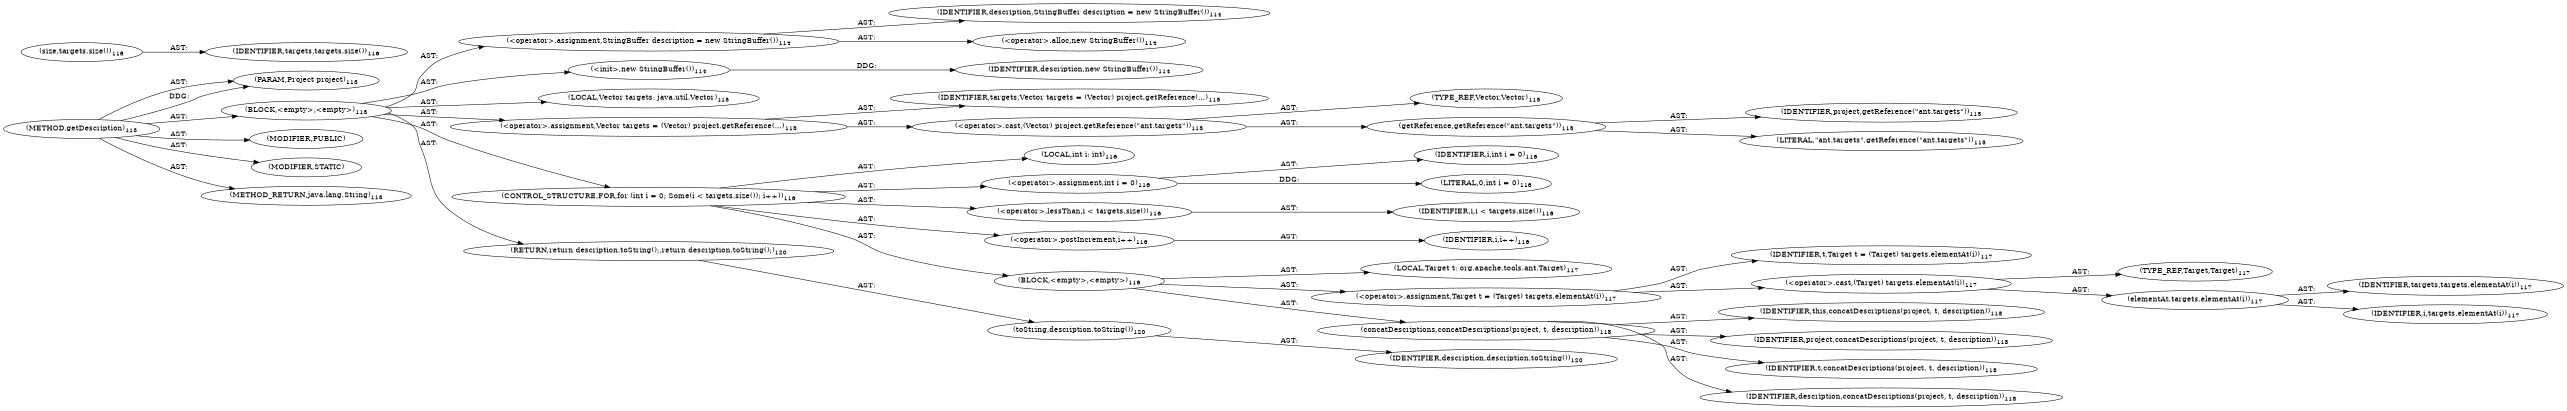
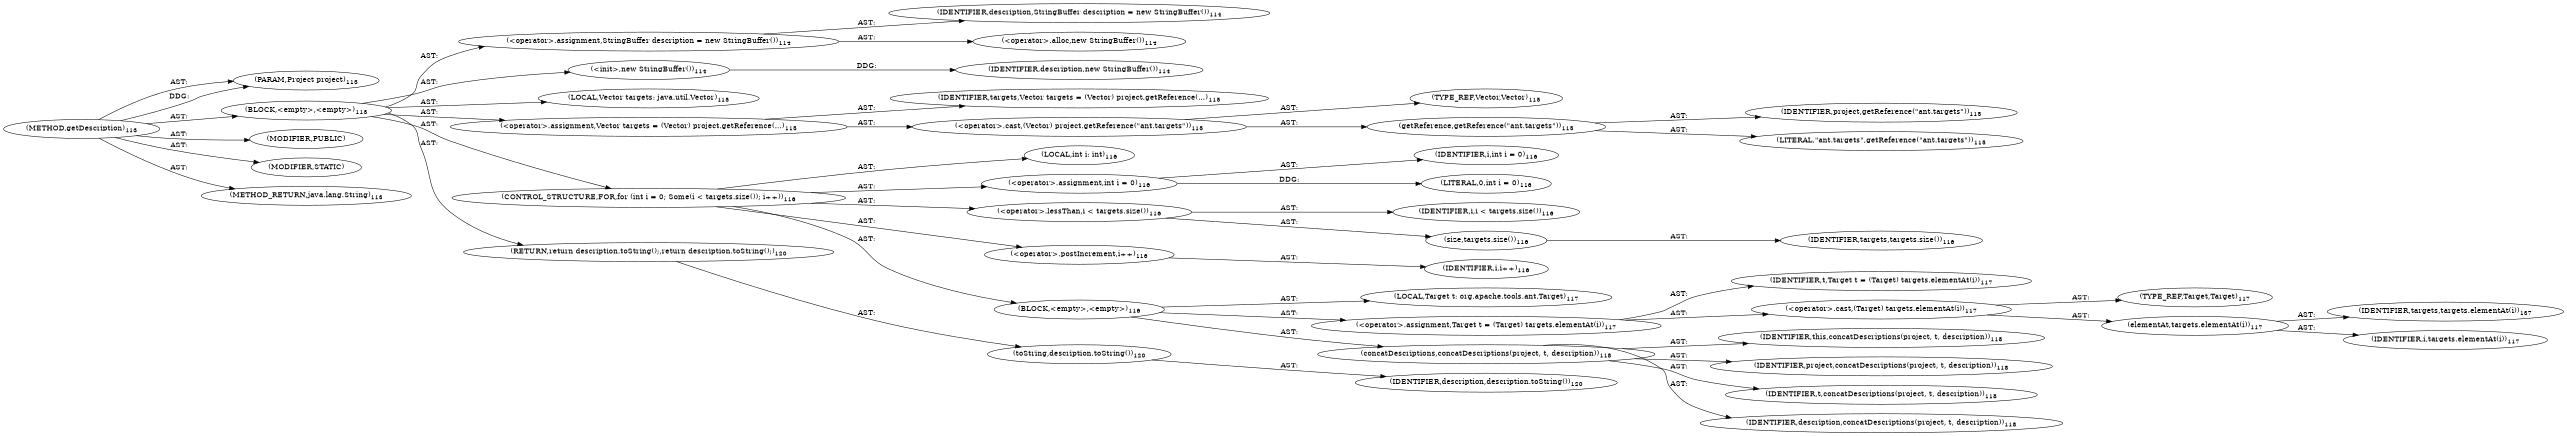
  digraph {
    rankdir=LR
    n1 [label=<(METHOD,getDescription)<SUB>113</SUB>>]
    n2 [label=<(PARAM,Project project)<SUB>113</SUB>>]
    n3 [label=<(BLOCK,&lt;empty&gt;,&lt;empty&gt;)<SUB>113</SUB>>]
    n4 [label=<(MODIFIER,PUBLIC)>]
    n5 [label=<(MODIFIER,STATIC)>]
    n6 [label=<(METHOD_RETURN,java.lang.String)<SUB>113</SUB>>]
    n7 [label=<(&lt;operator&gt;.assignment,StringBuffer description = new StringBuffer())<SUB>114</SUB>>]
    n8 [label=<(&lt;init&gt;,new StringBuffer())<SUB>114</SUB>>]
    n9 [label=<(LOCAL,Vector targets: java.util.Vector)<SUB>115</SUB>>]
    n10 [label=<(&lt;operator&gt;.assignment,Vector targets = (Vector) project.getReference(...)<SUB>115</SUB>>]
    n11 [label=<(CONTROL_STRUCTURE,FOR,for (int i = 0; Some(i &lt; targets.size()); i++))<SUB>116</SUB>>]
    n12 [label=<(RETURN,return description.toString();,return description.toString();)<SUB>120</SUB>>]
    n13 [label=<(IDENTIFIER,description,StringBuffer description = new StringBuffer())<SUB>114</SUB>>]
    n14 [label=<(&lt;operator&gt;.alloc,new StringBuffer())<SUB>114</SUB>>]
    n15 [label=<(IDENTIFIER,description,new StringBuffer())<SUB>114</SUB>>]
    n16 [label=<(IDENTIFIER,targets,Vector targets = (Vector) project.getReference(...)<SUB>115</SUB>>]
    n17 [label=<(&lt;operator&gt;.cast,(Vector) project.getReference(&quot;ant.targets&quot;))<SUB>115</SUB>>]
    n18 [label=<(LOCAL,int i: int)<SUB>116</SUB>>]
    n19 [label=<(&lt;operator&gt;.assignment,int i = 0)<SUB>116</SUB>>]
    n20 [label=<(&lt;operator&gt;.lessThan,i &lt; targets.size())<SUB>116</SUB>>]
    n21 [label=<(&lt;operator&gt;.postIncrement,i++)<SUB>116</SUB>>]
    n22 [label=<(BLOCK,&lt;empty&gt;,&lt;empty&gt;)<SUB>116</SUB>>]
    n23 [label=<(toString,description.toString())<SUB>120</SUB>>]
    n24 [label=<(TYPE_REF,Vector,Vector)<SUB>115</SUB>>]
    n25 [label=<(getReference,getReference(&quot;ant.targets&quot;))<SUB>115</SUB>>]
    n26 [label=<(IDENTIFIER,project,getReference(&quot;ant.targets&quot;))<SUB>115</SUB>>]
    n27 [label=<(LITERAL,&quot;ant.targets&quot;,getReference(&quot;ant.targets&quot;))<SUB>115</SUB>>]
    n28 [label=<(IDENTIFIER,i,int i = 0)<SUB>116</SUB>>]
    n29 [label=<(LITERAL,0,int i = 0)<SUB>116</SUB>>]
    n30 [label=<(IDENTIFIER,i,i &lt; targets.size())<SUB>116</SUB>>]
    n31 [label=<(size,targets.size())<SUB>116</SUB>>]
    n32 [label=<(IDENTIFIER,i,i++)<SUB>116</SUB>>]
    n33 [label=<(LOCAL,Target t: org.apache.tools.ant.Target)<SUB>117</SUB>>]
    n34 [label=<(&lt;operator&gt;.assignment,Target t = (Target) targets.elementAt(i))<SUB>117</SUB>>]
    n35 [label=<(concatDescriptions,concatDescriptions(project, t, description))<SUB>118</SUB>>]
    n36 [label=<(IDENTIFIER,targets,targets.size())<SUB>116</SUB>>]
    n37 [label=<(IDENTIFIER,t,Target t = (Target) targets.elementAt(i))<SUB>117</SUB>>]
    n38 [label=<(&lt;operator&gt;.cast,(Target) targets.elementAt(i))<SUB>117</SUB>>]
    n39 [label=<(IDENTIFIER,this,concatDescriptions(project, t, description))<SUB>118</SUB>>]
    n40 [label=<(IDENTIFIER,project,concatDescriptions(project, t, description))<SUB>118</SUB>>]
    n41 [label=<(IDENTIFIER,t,concatDescriptions(project, t, description))<SUB>118</SUB>>]
    n42 [label=<(IDENTIFIER,description,concatDescriptions(project, t, description))<SUB>118</SUB>>]
    n43 [label=<(TYPE_REF,Target,Target)<SUB>117</SUB>>]
    n44 [label=<(elementAt,targets.elementAt(i))<SUB>117</SUB>>]
-   n45 [label=<(IDENTIFIER,targets,targets.elementAt(i))<SUB>117</SUB>>]
+   n45 [label=<(IDENTIFIER,targets,targets.elementAt(i))<SUB>137</SUB>>]
    n46 [label=<(IDENTIFIER,i,targets.elementAt(i))<SUB>117</SUB>>]
    n47 [label=<(IDENTIFIER,description,description.toString())<SUB>120</SUB>>]
    n1 -> n2 [label="AST: "]
    n1 -> n2 [label="DDG: "]
    n1 -> n3 [label="AST: "]
    n1 -> n4 [label="AST: "]
    n1 -> n5 [label="AST: "]
    n1 -> n6 [label="AST: "]
    n3 -> n7 [label="AST: "]
    n3 -> n8 [label="AST: "]
    n3 -> n9 [label="AST: "]
    n3 -> n10 [label="AST: "]
    n3 -> n11 [label="AST: "]
    n3 -> n12 [label="AST: "]
    n7 -> n13 [label="AST: "]
    n7 -> n14 [label="AST: "]
    n8 -> n15 [label="DDG: "]
    n10 -> n16 [label="AST: "]
    n10 -> n17 [label="AST: "]
    n11 -> n18 [label="AST: "]
    n11 -> n19 [label="AST: "]
    n11 -> n20 [label="AST: "]
    n11 -> n21 [label="AST: "]
    n11 -> n22 [label="AST: "]
    n12 -> n23 [label="AST: "]
    n17 -> n24 [label="AST: "]
    n17 -> n25 [label="AST: "]
    n19 -> n28 [label="AST: "]
    n19 -> n29 [label="DDG: "]
    n20 -> n30 [label="AST: "]
+   n20 -> n31 [label="AST: "]
    n21 -> n32 [label="AST: "]
    n22 -> n33 [label="AST: "]
    n22 -> n34 [label="AST: "]
    n22 -> n35 [label="AST: "]
    n23 -> n47 [label="AST: "]
    n25 -> n26 [label="AST: "]
    n25 -> n27 [label="AST: "]
    n31 -> n36 [label="AST: "]
    n34 -> n37 [label="AST: "]
    n34 -> n38 [label="AST: "]
    n35 -> n39 [label="AST: "]
    n35 -> n40 [label="AST: "]
    n35 -> n41 [label="AST: "]
    n35 -> n42 [label="AST: "]
    n38 -> n43 [label="AST: "]
    n38 -> n44 [label="AST: "]
    n44 -> n45 [label="AST: "]
    n44 -> n46 [label="AST: "]
  }
